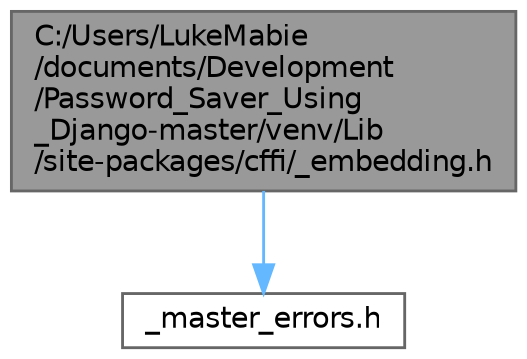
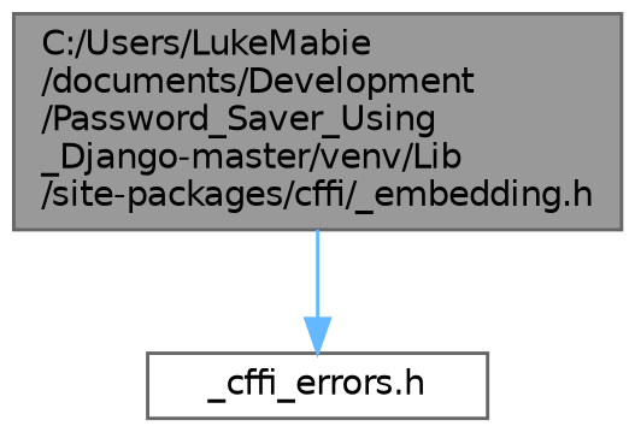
  digraph {
    node [fontname=Helvetica fontsize=10 shape=box style=filled]
    n1 [color=gray40 fillcolor=grey60 fontcolor=black height=0.2 label="C:/Users/LukeMabie\l/documents/Development\l/Password_Saver_Using\l_Django-master/venv/Lib\l/site-packages/cffi/_embedding.h" width=0.4]
-   n2 [color=grey40 fillcolor=white height=0.2 label="_master_errors.h" width=0.4]
+   n2 [color=grey40 fillcolor=white height=0.2 label="_cffi_errors.h" width=0.4]
    n1 -> n2 [color=steelblue1 fontname=Helvetica fontsize=10 labelfontname=Helvetica labelfontsize=10 style=solid]
  }
